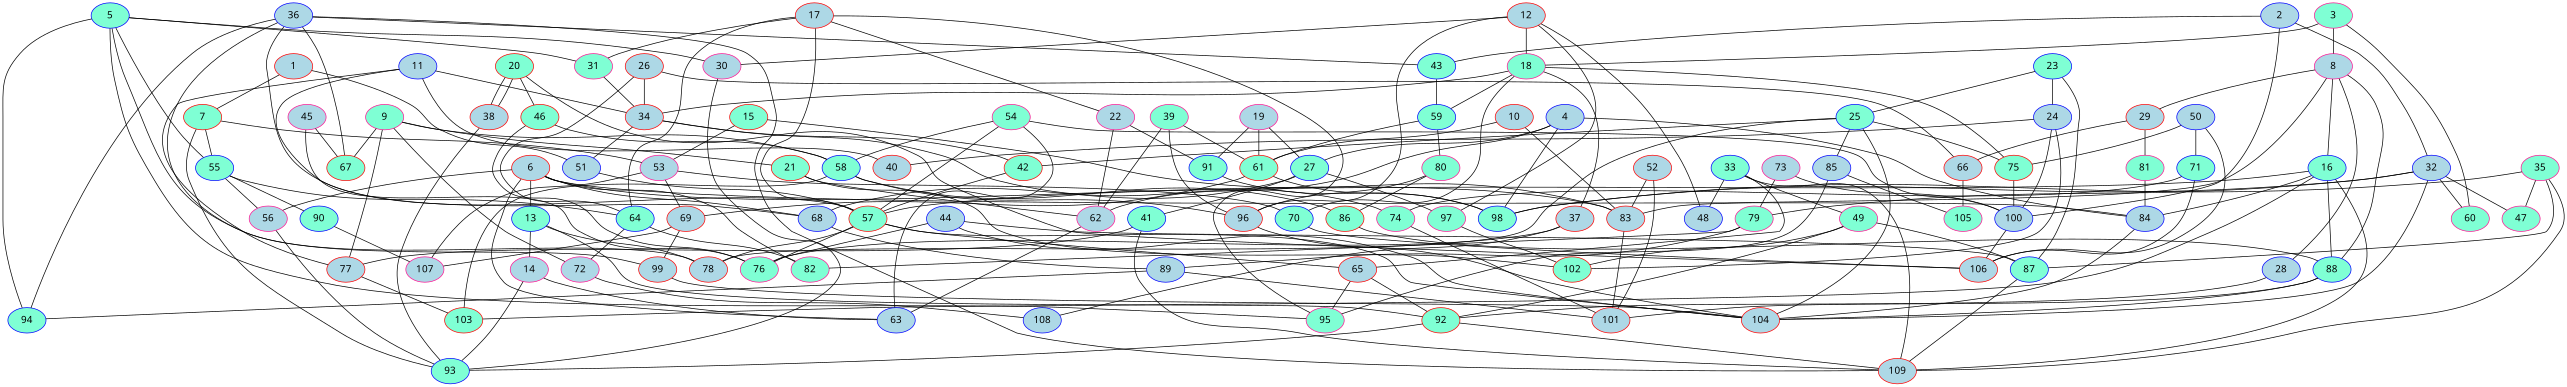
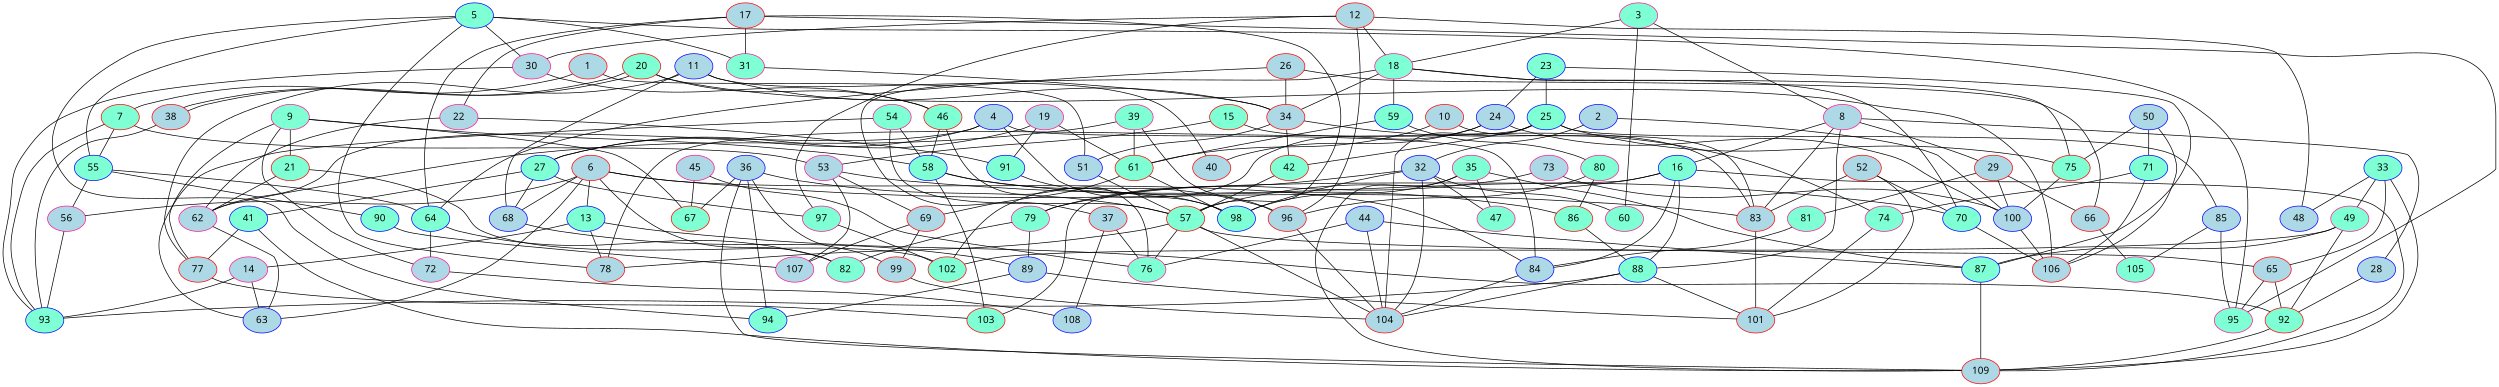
  graph {
    fontname="Noto Sans"
    node [color=blue fillcolor=aquamarine fontname="Noto Sans" style=filled]
    edge [fontname="Noto Sans"]
    1 [color=red fillcolor=lightblue]
    7 [color=red]
    51 [fillcolor=lightblue]
    55
    53 [color=deeppink fillcolor=lightblue]
    93
    57 [color=red]
    2 [fillcolor=lightblue]
    32 [fillcolor=lightblue]
-   43
    100 [fillcolor=lightblue]
    60 [color=deeppink]
    98
    104 [color=red fillcolor=lightblue]
    47 [color=deeppink]
    79 [color=deeppink]
    59
    106 [color=red fillcolor=lightblue]
    3 [color=deeppink]
    8 [color=deeppink fillcolor=lightblue]
    18 [color=deeppink]
    83 [color=red fillcolor=lightblue]
    16
    28 [fillcolor=lightblue]
    29 [color=red fillcolor=lightblue]
    88
    34 [color=red fillcolor=lightblue]
    37 [color=red fillcolor=lightblue]
    70
    75 [color=red]
    4 [fillcolor=lightblue]
    27
    62 [color=deeppink fillcolor=lightblue]
    84 [fillcolor=lightblue]
    68 [fillcolor=lightblue]
    97 [color=deeppink]
    41
    63 [fillcolor=lightblue]
    30 [color=deeppink fillcolor=lightblue]
    5
    31 [color=deeppink]
    78 [color=red fillcolor=lightblue]
    94
    95 [color=deeppink]
    46 [color=red]
    56 [color=deeppink fillcolor=lightblue]
    64
    90
    6 [color=red fillcolor=lightblue]
    13
    82 [color=deeppink]
    14 [color=deeppink fillcolor=lightblue]
    92 [color=red]
    89 [fillcolor=lightblue]
    101 [color=red fillcolor=lightblue]
    69 [color=red fillcolor=lightblue]
    107 [color=deeppink fillcolor=lightblue]
    103 [color=red]
    109 [color=red fillcolor=lightblue]
    66 [color=red fillcolor=lightblue]
    81 [color=deeppink]
    9 [color=deeppink]
    21 [color=red]
    58
    67 [color=red]
    72 [color=deeppink fillcolor=lightblue]
    77 [color=red fillcolor=lightblue]
    102 [color=red]
    96 [color=red fillcolor=lightblue]
    86 [color=red]
    108 [fillcolor=lightblue]
    10 [color=red fillcolor=lightblue]
    61 [color=red]
    11 [fillcolor=lightblue]
    40 [color=red fillcolor=lightblue]
    42 [color=red]
    74 [color=deeppink]
    12 [color=red fillcolor=lightblue]
    48 [fillcolor=lightblue]
    15 [color=red]
    65 [color=red fillcolor=lightblue]
    76 [color=deeppink]
    17 [color=red fillcolor=lightblue]
    22 [color=deeppink fillcolor=lightblue]
    91
    80 [color=deeppink]
    19 [color=deeppink fillcolor=lightblue]
    20 [color=red]
    38 [color=red fillcolor=lightblue]
    24 [fillcolor=lightblue]
    23
    25
    87
    85 [fillcolor=lightblue]
    105 [color=deeppink]
    26 [color=red fillcolor=lightblue]
    33
    49 [color=deeppink]
    35 [color=deeppink]
    36 [fillcolor=lightblue]
    99 [color=red fillcolor=lightblue]
    39 [color=deeppink]
    44 [fillcolor=lightblue]
    45 [color=deeppink fillcolor=lightblue]
    50 [fillcolor=lightblue]
    71
    52 [color=red fillcolor=lightblue]
    54 [color=deeppink]
    73 [color=deeppink fillcolor=lightblue]
    1 -- 7
    1 -- 51
    7 -- 55
    7 -- 53
    7 -- 93
    51 -- 57
    55 -- 56
    55 -- 64
    55 -- 90
    53 -- 70
    53 -- 69
    53 -- 107
    57 -- 104
    57 -- 78
    57 -- 65
    57 -- 76
    2 -- 32
-   2 -- 43
    2 -- 100
    32 -- 60
    32 -- 98
    32 -- 104
    32 -- 47
    32 -- 79
-   43 -- 59
    100 -- 106
    79 -- 82
    79 -- 89
    59 -- 61
    59 -- 80
    3 -- 60
    3 -- 8
    3 -- 18
    8 -- 83
    8 -- 16
    8 -- 28
    8 -- 29
    8 -- 88
    18 -- 59
    18 -- 34
    18 -- 37
    18 -- 70
    18 -- 75
    83 -- 101
    16 -- 57
    16 -- 88
    16 -- 84
    16 -- 103
    16 -- 109
    28 -- 92
    29 -- 66
    29 -- 81
    88 -- 104
    88 -- 101
    34 -- 51
    34 -- 42
    34 -- 74
    37 -- 108
    37 -- 76
    70 -- 106
    75 -- 100
    4 -- 98
    4 -- 27
    4 -- 62
    4 -- 84
    27 -- 68
    27 -- 97
    27 -- 41
    62 -- 63
    84 -- 104
    68 -- 89
    97 -- 102
    41 -- 109
    41 -- 77
    30 -- 93
+   30 -- 46
    5 -- 55
    5 -- 30
    5 -- 31
    5 -- 78
    5 -- 94
    5 -- 95
    31 -- 34
    46 -- 58
    46 -- 76
    56 -- 93
    64 -- 82
    64 -- 72
    90 -- 107
    6 -- 83
    6 -- 84
    6 -- 68
    6 -- 63
    6 -- 56
    6 -- 13
    6 -- 82
    13 -- 78
    13 -- 14
    13 -- 92
    14 -- 93
    14 -- 63
-   92 -- 93
+   88 -- 93
    92 -- 109
    89 -- 94
    89 -- 101
    69 -- 107
    69 -- 99
    66 -- 105
    81 -- 84
    9 -- 21
    9 -- 58
    9 -- 67
    9 -- 72
    9 -- 77
    21 -- 62
    21 -- 102
    58 -- 103
    58 -- 96
    58 -- 86
    72 -- 108
    77 -- 103
    96 -- 104
    86 -- 88
    10 -- 83
    10 -- 61
    61 -- 98
    61 -- 69
    11 -- 34
    11 -- 68
    11 -- 77
    11 -- 40
    42 -- 57
    74 -- 101
    12 -- 18
    12 -- 97
    12 -- 30
    12 -- 96
    12 -- 48
    15 -- 53
    15 -- 83
    65 -- 95
    65 -- 92
    17 -- 57
    17 -- 31
    17 -- 95
    17 -- 64
    17 -- 22
    22 -- 62
    22 -- 91
    91 -- 98
    80 -- 96
    80 -- 86
    19 -- 27
    19 -- 61
    19 -- 91
    20 -- 106
    20 -- 46
    20 -- 38
    20 -- 38
    38 -- 93
    24 -- 100
    24 -- 102
    24 -- 40
    23 -- 24
    23 -- 25
    23 -- 87
    25 -- 104
    25 -- 75
    25 -- 78
    25 -- 42
    25 -- 85
    87 -- 109
    85 -- 95
    85 -- 105
    26 -- 34
    26 -- 64
    26 -- 66
    33 -- 109
    33 -- 48
    33 -- 65
    33 -- 49
    49 -- 92
    49 -- 102
    49 -- 87
    35 -- 98
    35 -- 47
    35 -- 109
    35 -- 87
    36 -- 57
-   36 -- 43
    36 -- 94
    36 -- 109
    36 -- 67
    36 -- 99
    99 -- 104
    39 -- 62
    39 -- 96
    39 -- 61
    44 -- 104
    44 -- 76
    44 -- 87
    45 -- 67
    45 -- 76
    50 -- 106
    50 -- 75
    50 -- 71
    71 -- 106
    71 -- 74
    52 -- 83
+   52 -- 70
    52 -- 101
    54 -- 57
-   54 -- 100
+   29 -- 100
    54 -- 63
    54 -- 58
    73 -- 100
    73 -- 79
  }
